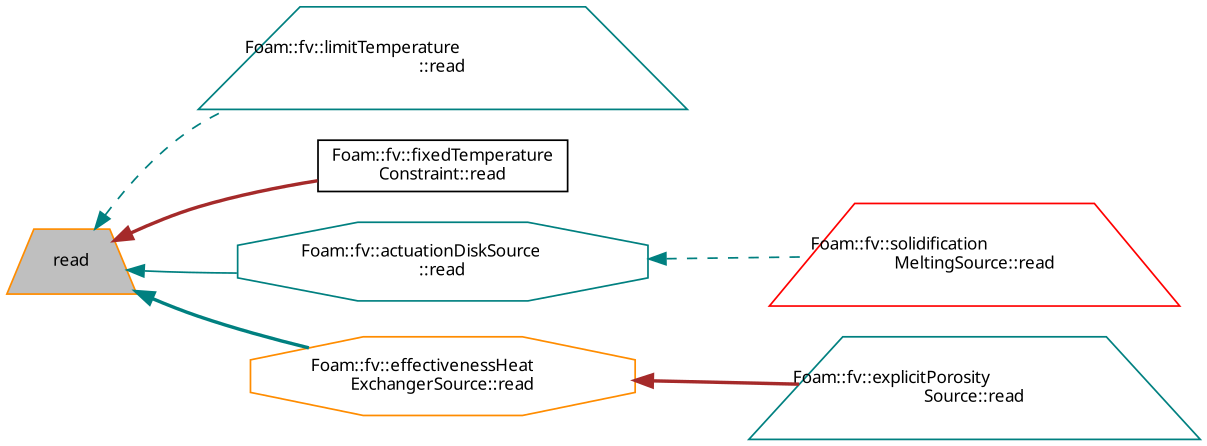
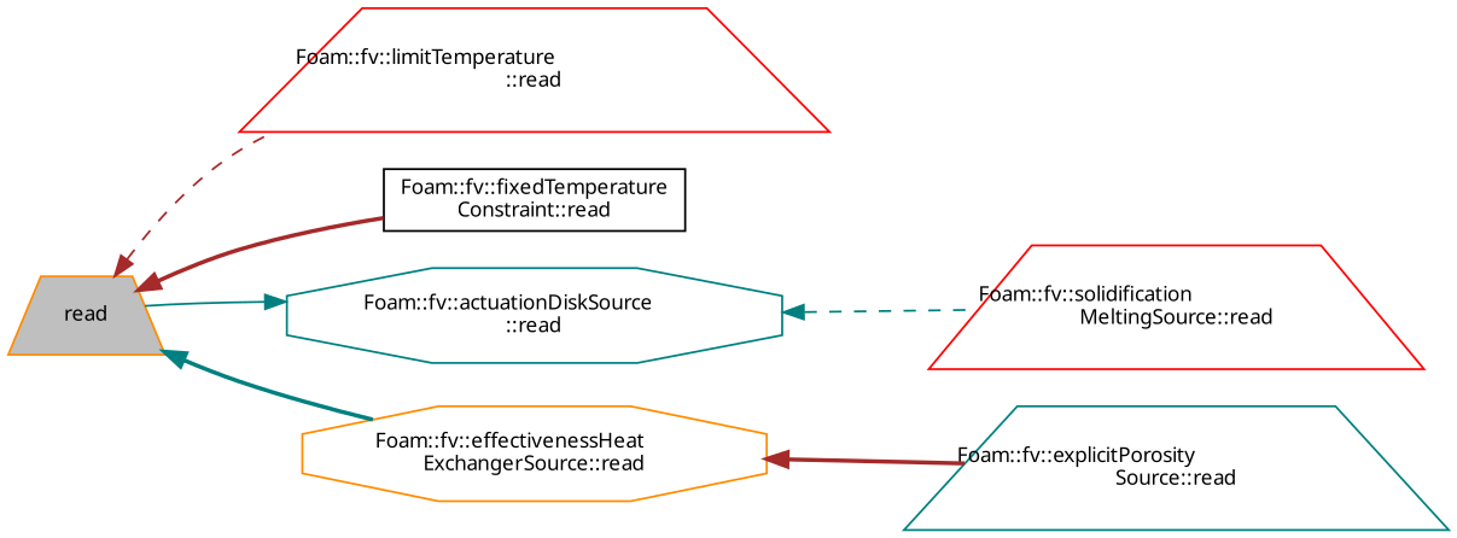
  digraph {
    fontname="Noto Sans"
    rankdir=LR
    node [color=darkorange fontname="Noto Sans" fontsize=10 shape=trapezium]
    edge [color=brown dir=back fontname="Noto Sans" fontsize=10 labelfontname=Helvetica labelfontsize=10 style=bold]
    n1 [fillcolor=grey75 fontcolor=black height=0.2 label=read style=filled width=0.4]
-   n2 [color=teal height=0.2 label="Foam::fv::limitTemperature\l::read" width=0.4]
+   n2 [color=red height=0.2 label="Foam::fv::limitTemperature\l::read" width=0.4]
    n3 [color=black height=0.2 label="Foam::fv::fixedTemperature\lConstraint::read" shape=box width=0.4]
    n4 [color=teal height=0.2 label="Foam::fv::actuationDiskSource\l::read" shape=octagon width=0.4]
    n5 [height=0.2 label="Foam::fv::effectivenessHeat\lExchangerSource::read" shape=octagon width=0.4]
    n6 [color=teal height=0.2 label="Foam::fv::explicitPorosity\lSource::read" width=0.4]
    n7 [color=red height=0.2 label="Foam::fv::solidification\lMeltingSource::read" width=0.4]
-   n1 -> n2 [color=teal style=dashed]
+   n1 -> n2 [style=dashed]
    n1 -> n3
-   n1 -> n4 [color=teal style=solid]
+   n4 -> n1 [color=teal style=solid]
    n1 -> n5 [color=teal]
    n4 -> n7 [color=teal style=dashed]
    n5 -> n6
  }
